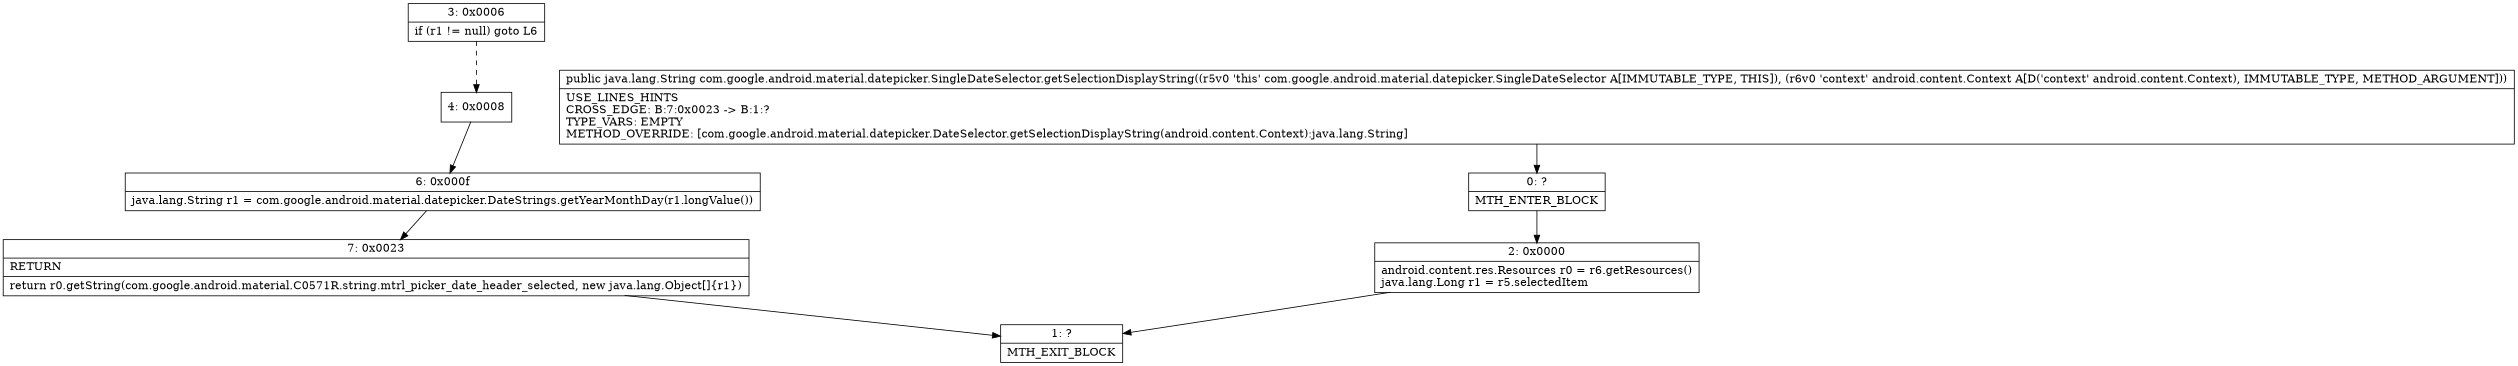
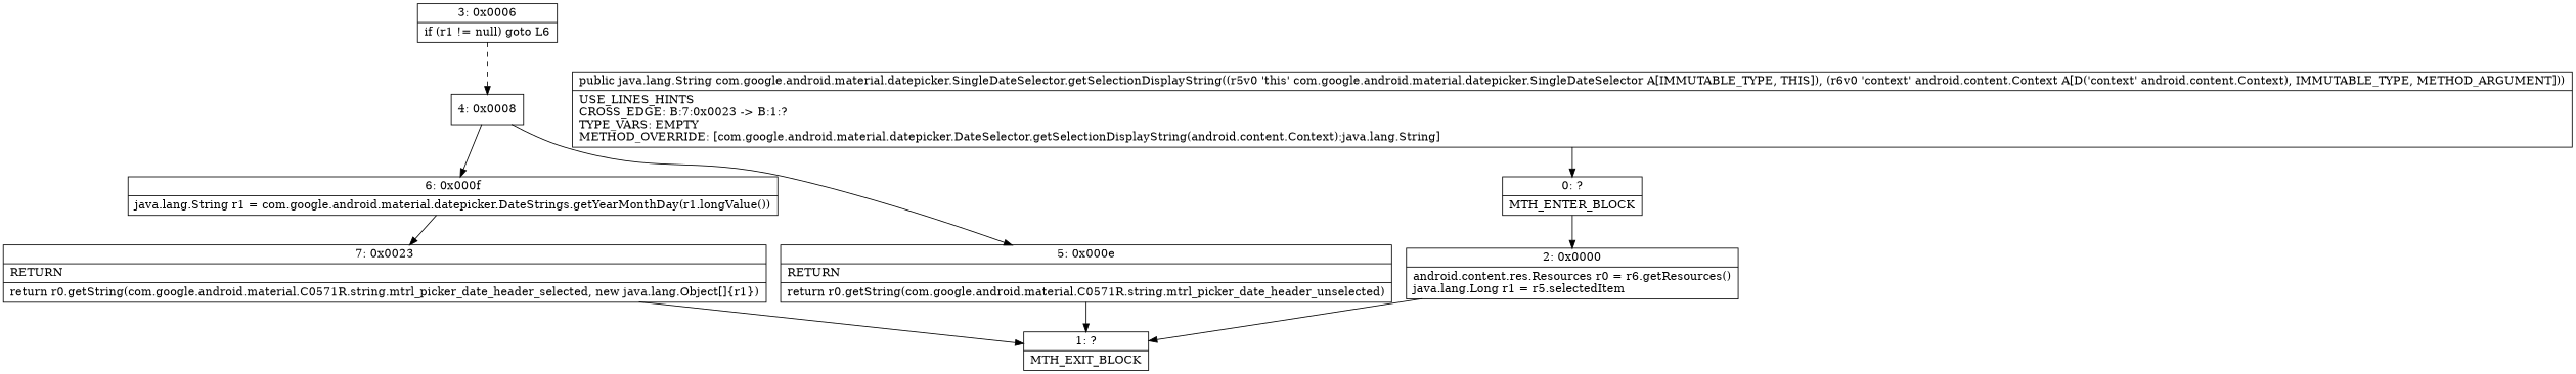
  digraph {
    node [shape=record]
    n1 [label="{0\:\ ?|MTH_ENTER_BLOCK\l}"]
    n2 [label="{2\:\ 0x0000|android.content.res.Resources r0 = r6.getResources()\ljava.lang.Long r1 = r5.selectedItem\l}"]
    n3 [label="{1\:\ ?|MTH_EXIT_BLOCK\l}"]
    n4 [label="{3\:\ 0x0006|if (r1 != null) goto L6\l}"]
    n5 [label="{4\:\ 0x0008}"]
    n6 [label="{6\:\ 0x000f|java.lang.String r1 = com.google.android.material.datepicker.DateStrings.getYearMonthDay(r1.longValue())\l}"]
+   n7 [label="{5\:\ 0x000e|RETURN\l|return r0.getString(com.google.android.material.C0571R.string.mtrl_picker_date_header_unselected)\l}"]
    n8 [label="{7\:\ 0x0023|RETURN\l|return r0.getString(com.google.android.material.C0571R.string.mtrl_picker_date_header_selected, new java.lang.Object[]\{r1\})\l}"]
    n9 [label="{public java.lang.String com.google.android.material.datepicker.SingleDateSelector.getSelectionDisplayString((r5v0 'this' com.google.android.material.datepicker.SingleDateSelector A[IMMUTABLE_TYPE, THIS]), (r6v0 'context' android.content.Context A[D('context' android.content.Context), IMMUTABLE_TYPE, METHOD_ARGUMENT]))  | USE_LINES_HINTS\lCROSS_EDGE: B:7:0x0023 \-\> B:1:?\lTYPE_VARS: EMPTY\lMETHOD_OVERRIDE: [com.google.android.material.datepicker.DateSelector.getSelectionDisplayString(android.content.Context):java.lang.String]\l}"]
    n1 -> n2
    n2 -> n3
    n4 -> n5 [style=dashed]
    n5 -> n6
+   n5 -> n7
    n6 -> n8
+   n7 -> n3
    n8 -> n3
    n9 -> n1
  }
